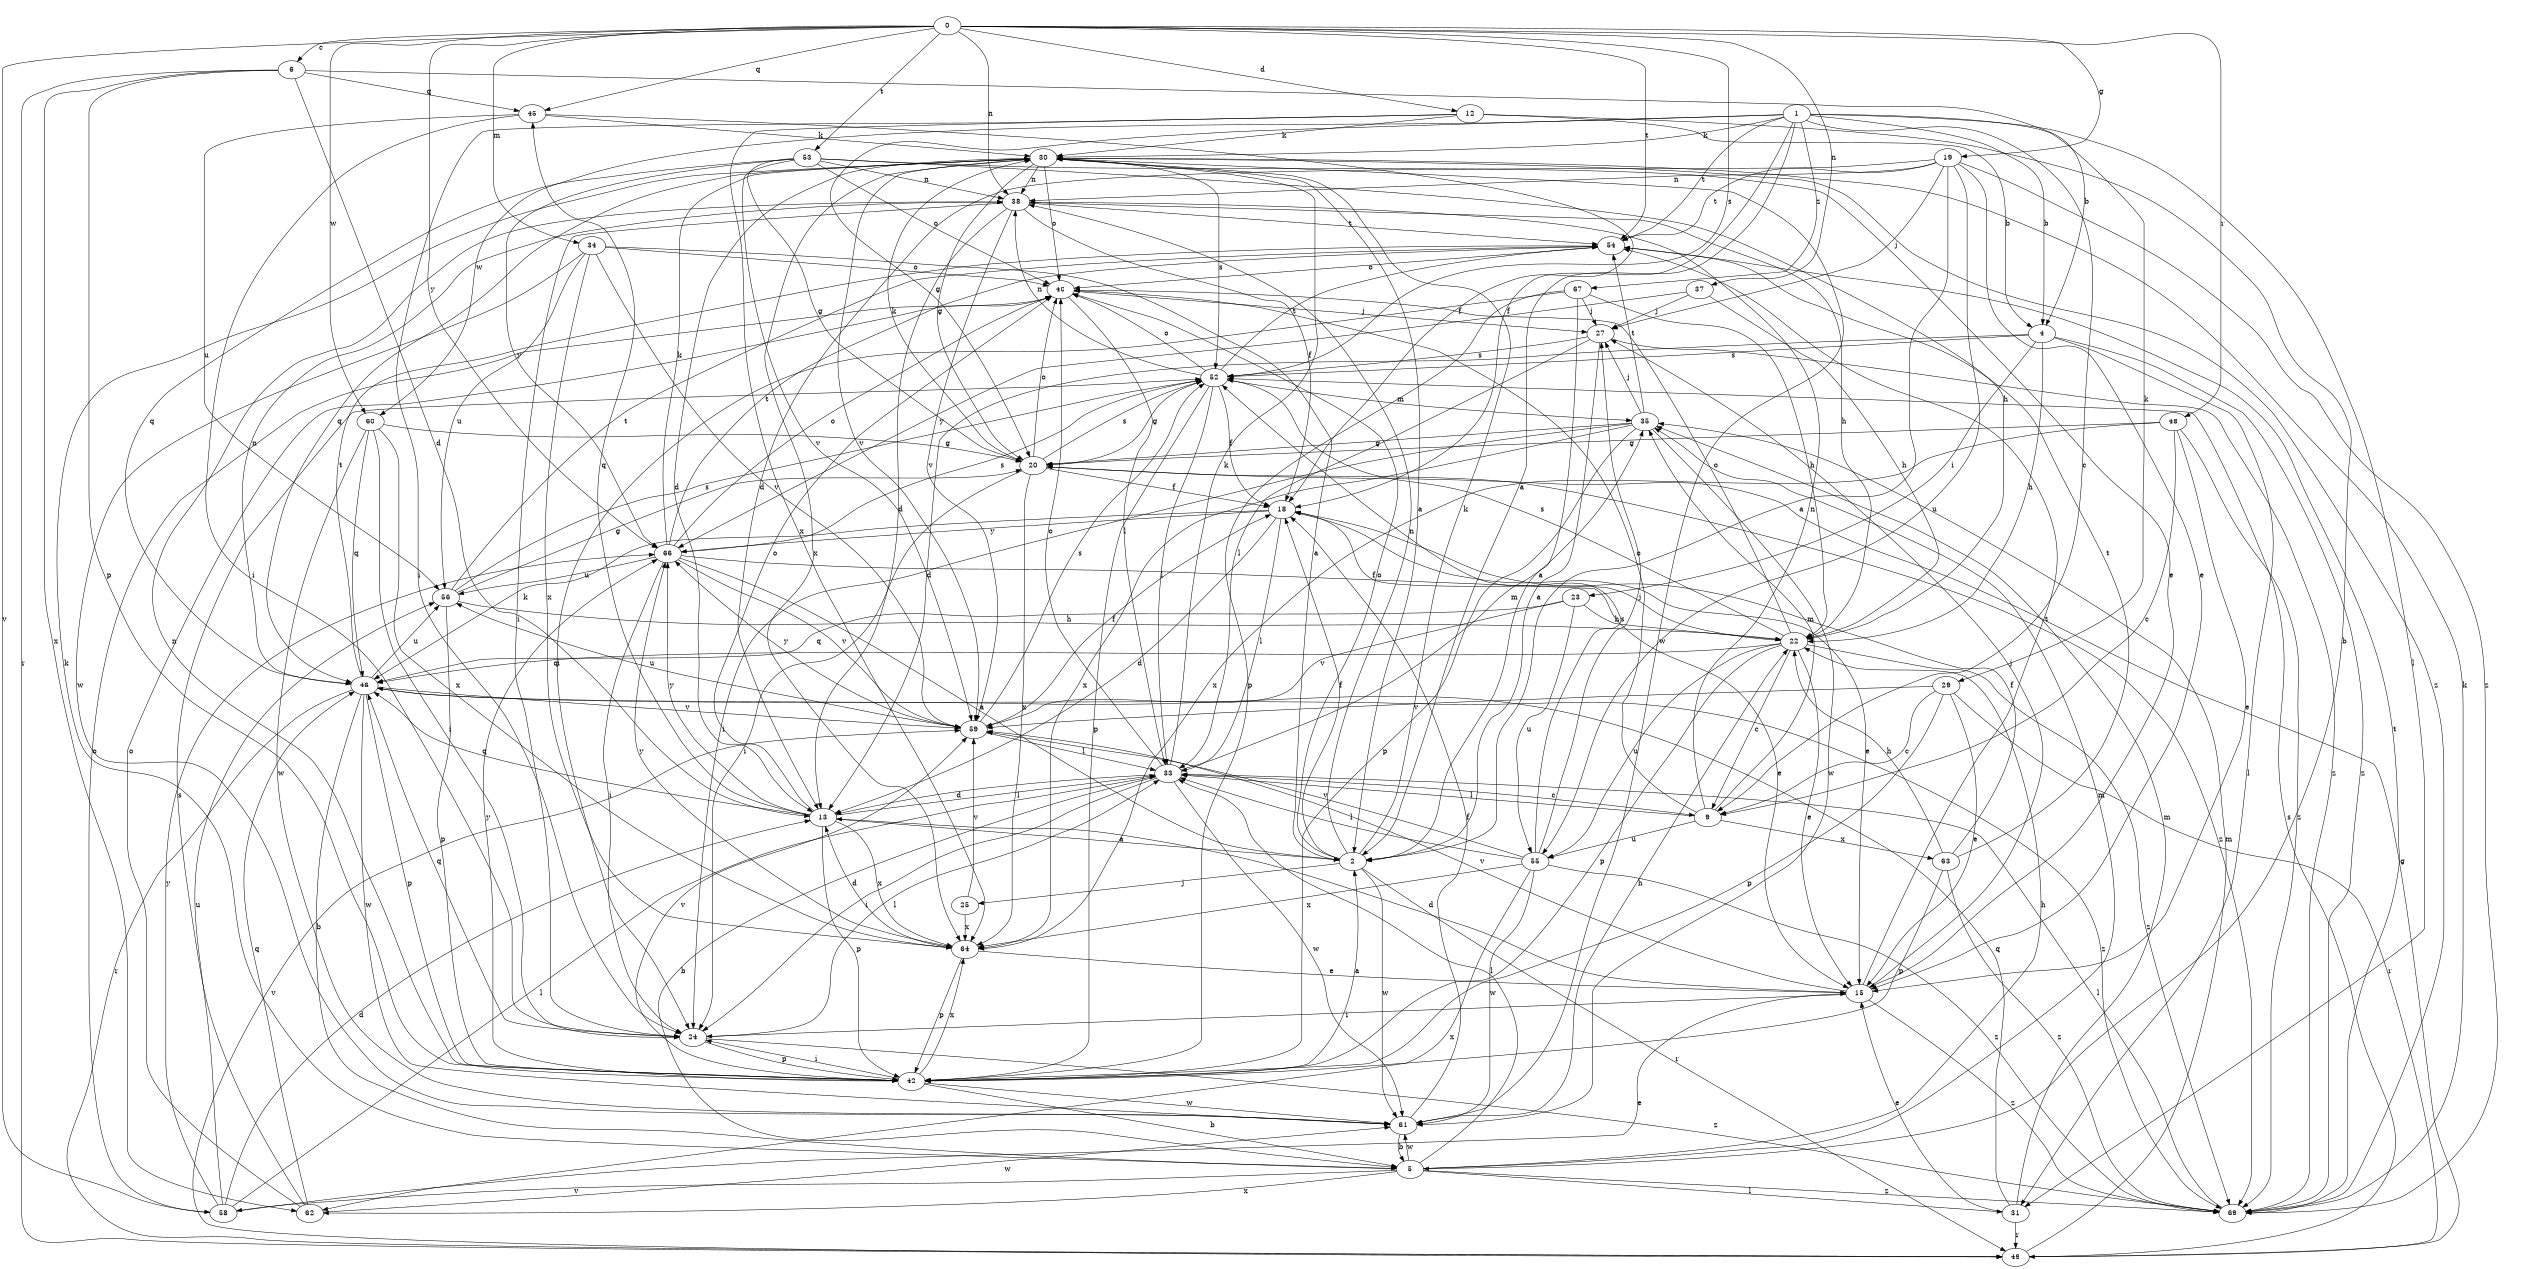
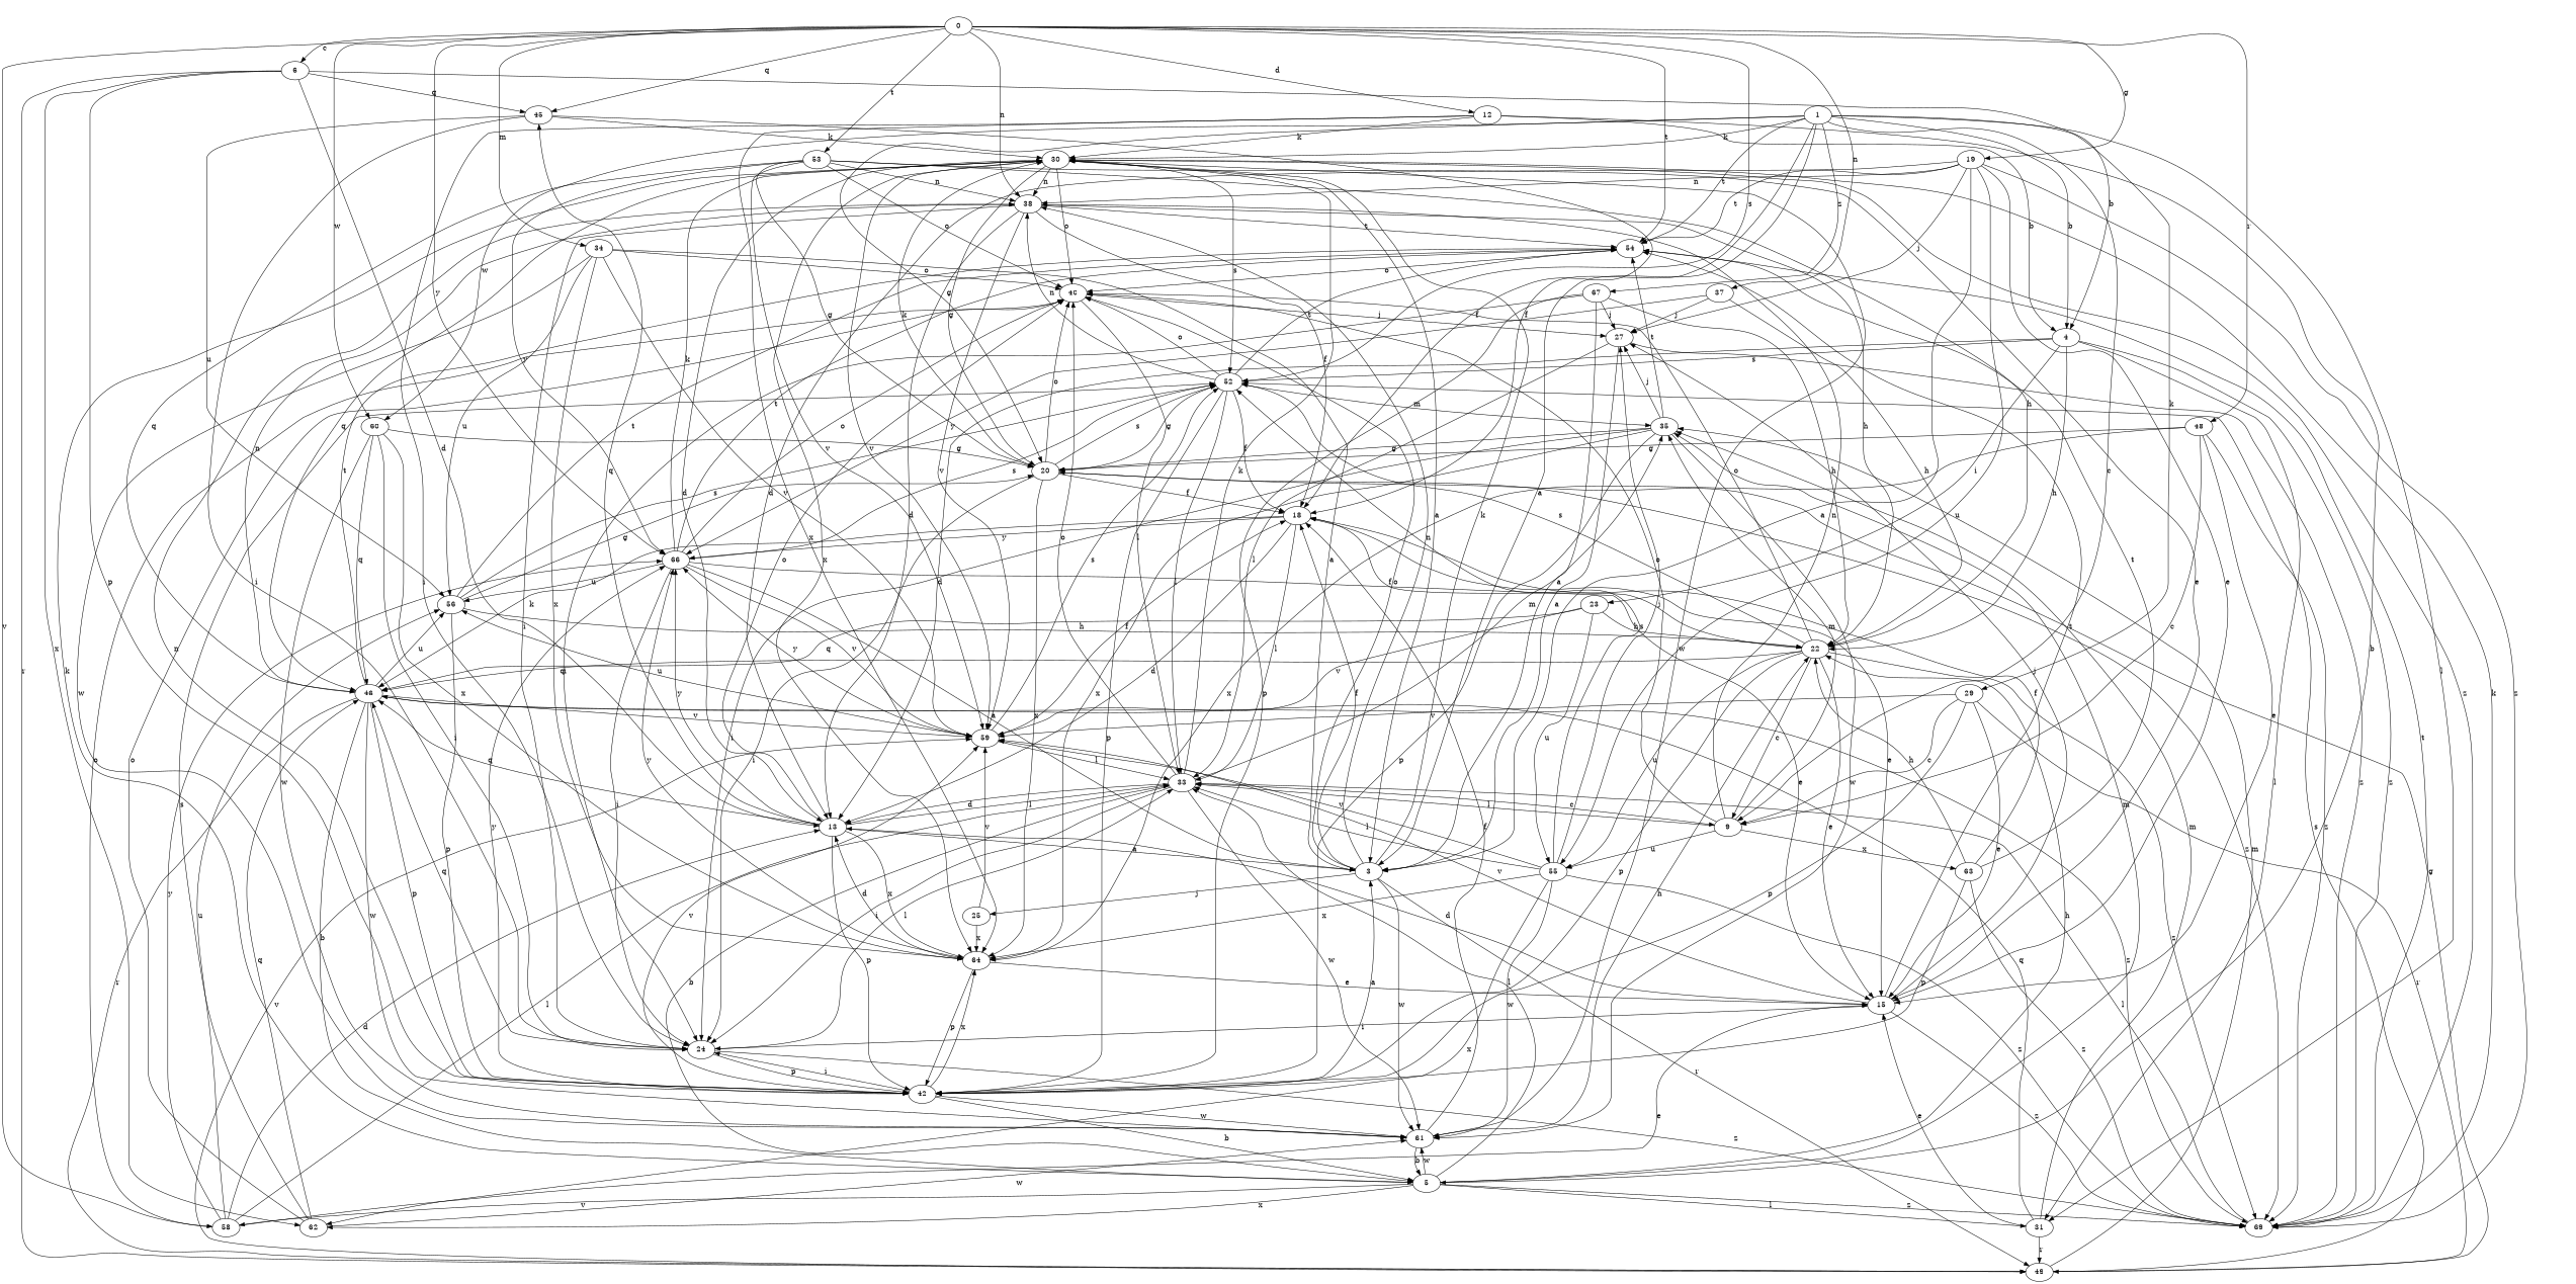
  strict digraph {
    0
    6
    12
    19
    34
    37
    38
    45
    48
    52
    53
    54
    58
    60
    66
    4
    49
    13
    62
    42
    30
    5
    24
    64
-   2
+   2 [label=3]
    69
    55
    15
    27
    40
    61
    59
    56
    22
    18
    9
    20
    33
    35
    46
    1
    29
    31
    67
    25
    23
    63
    0 -> 6 [label=c]
    0 -> 12 [label=d]
    0 -> 19 [label=g]
    0 -> 34 [label=m]
    0 -> 37 [label=n]
    0 -> 38 [label=n]
    0 -> 45 [label=q]
    0 -> 48 [label=r]
    0 -> 52 [label=s]
    0 -> 53 [label=t]
    0 -> 54 [label=t]
    0 -> 58 [label=v]
    0 -> 60 [label=w]
    0 -> 66 [label=y]
    6 -> 45 [label=q]
    6 -> 4 [label=b]
    6 -> 49 [label=r]
    6 -> 13 [label=d]
    6 -> 62 [label=x]
    6 -> 42 [label=p]
    12 -> 4 [label=b]
    12 -> 30 [label=k]
    12 -> 5 [label=b]
    12 -> 24 [label=i]
    12 -> 64 [label=x]
    19 -> 38 [label=n]
    19 -> 54 [label=t]
    19 -> 13 [label=d]
    19 -> 2 [label=a]
    19 -> 69 [label=z]
    19 -> 55 [label=u]
    19 -> 15 [label=e]
    19 -> 27 [label=j]
    34 -> 64 [label=x]
    34 -> 2 [label=a]
    34 -> 40 [label=o]
    34 -> 61 [label=w]
    34 -> 59 [label=v]
    34 -> 56 [label=u]
    37 -> 66 [label=y]
    37 -> 27 [label=j]
    37 -> 22 [label=h]
    38 -> 54 [label=t]
    38 -> 13 [label=d]
    38 -> 24 [label=i]
    38 -> 59 [label=v]
    38 -> 22 [label=h]
    38 -> 18 [label=f]
    45 -> 30 [label=k]
    45 -> 24 [label=i]
    45 -> 56 [label=u]
    45 -> 18 [label=f]
    48 -> 64 [label=x]
    48 -> 69 [label=z]
    48 -> 15 [label=e]
    48 -> 9 [label=c]
    48 -> 20 [label=g]
    52 -> 38 [label=n]
    52 -> 54 [label=t]
    52 -> 42 [label=p]
    52 -> 40 [label=o]
    52 -> 18 [label=f]
    52 -> 20 [label=g]
    52 -> 33 [label=l]
    52 -> 35 [label=m]
    53 -> 38 [label=n]
    53 -> 66 [label=y]
    53 -> 15 [label=e]
    53 -> 40 [label=o]
    53 -> 59 [label=v]
    53 -> 22 [label=h]
    53 -> 20 [label=g]
    53 -> 46 [label=q]
    54 -> 40 [label=o]
    58 -> 66 [label=y]
    58 -> 13 [label=d]
    58 -> 15 [label=e]
    58 -> 40 [label=o]
    58 -> 56 [label=u]
    58 -> 33 [label=l]
    60 -> 24 [label=i]
    60 -> 64 [label=x]
    60 -> 61 [label=w]
    60 -> 20 [label=g]
    60 -> 46 [label=q]
    66 -> 52 [label=s]
    66 -> 54 [label=t]
    66 -> 30 [label=k]
    66 -> 24 [label=i]
    66 -> 2 [label=a]
    66 -> 15 [label=e]
    66 -> 40 [label=o]
    66 -> 59 [label=v]
    66 -> 56 [label=u]
    4 -> 52 [label=s]
    4 -> 13 [label=d]
    4 -> 69 [label=z]
    4 -> 22 [label=h]
    4 -> 31 [label=l]
    4 -> 23 [label=i]
    49 -> 52 [label=s]
    49 -> 59 [label=v]
    49 -> 20 [label=g]
    49 -> 35 [label=m]
    13 -> 45 [label=q]
    13 -> 66 [label=y]
    13 -> 42 [label=p]
    13 -> 64 [label=x]
    13 -> 2 [label=a]
    13 -> 40 [label=o]
    13 -> 33 [label=l]
    13 -> 46 [label=q]
    62 -> 52 [label=s]
    62 -> 40 [label=o]
    62 -> 61 [label=w]
    62 -> 46 [label=q]
    42 -> 38 [label=n]
    42 -> 66 [label=y]
    42 -> 5 [label=b]
    42 -> 24 [label=i]
    42 -> 64 [label=x]
    42 -> 2 [label=a]
    42 -> 61 [label=w]
    42 -> 59 [label=v]
    30 -> 38 [label=n]
    30 -> 52 [label=s]
    30 -> 13 [label=d]
    30 -> 64 [label=x]
    30 -> 2 [label=a]
    30 -> 69 [label=z]
    30 -> 40 [label=o]
    30 -> 61 [label=w]
    30 -> 59 [label=v]
    30 -> 20 [label=g]
    30 -> 46 [label=q]
    5 -> 58 [label=v]
    5 -> 62 [label=x]
    5 -> 30 [label=k]
    5 -> 69 [label=z]
    5 -> 61 [label=w]
    5 -> 22 [label=h]
    5 -> 33 [label=l]
    5 -> 35 [label=m]
    5 -> 31 [label=l]
    24 -> 42 [label=p]
    24 -> 69 [label=z]
    24 -> 33 [label=l]
    24 -> 46 [label=q]
    64 -> 66 [label=y]
    64 -> 13 [label=d]
    64 -> 42 [label=p]
    64 -> 15 [label=e]
    2 -> 38 [label=n]
    2 -> 49 [label=r]
    2 -> 30 [label=k]
    2 -> 40 [label=o]
    2 -> 61 [label=w]
    2 -> 18 [label=f]
    2 -> 25 [label=j]
    69 -> 54 [label=t]
    69 -> 30 [label=k]
    69 -> 33 [label=l]
    55 -> 52 [label=s]
    55 -> 62 [label=x]
    55 -> 64 [label=x]
    55 -> 69 [label=z]
    55 -> 27 [label=j]
    55 -> 61 [label=w]
    55 -> 59 [label=v]
    55 -> 33 [label=l]
    15 -> 54 [label=t]
    15 -> 13 [label=d]
    15 -> 24 [label=i]
    15 -> 69 [label=z]
    15 -> 27 [label=j]
    15 -> 59 [label=v]
-   27 -> 52 [label=s]
    27 -> 2 [label=a]
    27 -> 69 [label=z]
    27 -> 33 [label=l]
    40 -> 27 [label=j]
    40 -> 33 [label=l]
    61 -> 5 [label=b]
    61 -> 22 [label=h]
    61 -> 18 [label=f]
    59 -> 52 [label=s]
    59 -> 66 [label=y]
    59 -> 56 [label=u]
    59 -> 18 [label=f]
    59 -> 33 [label=l]
    56 -> 52 [label=s]
    56 -> 54 [label=t]
    56 -> 42 [label=p]
    56 -> 22 [label=h]
    56 -> 20 [label=g]
    22 -> 52 [label=s]
    22 -> 42 [label=p]
    22 -> 69 [label=z]
    22 -> 55 [label=u]
    22 -> 15 [label=e]
    22 -> 40 [label=o]
    22 -> 18 [label=f]
    22 -> 9 [label=c]
    22 -> 46 [label=q]
    18 -> 66 [label=y]
    18 -> 13 [label=d]
    18 -> 15 [label=e]
    18 -> 33 [label=l]
    18 -> 46 [label=k]
    9 -> 38 [label=n]
    9 -> 55 [label=u]
    9 -> 40 [label=o]
    9 -> 33 [label=l]
    9 -> 35 [label=m]
    9 -> 63 [label=x]
    20 -> 52 [label=s]
    20 -> 30 [label=k]
    20 -> 24 [label=i]
    20 -> 64 [label=x]
    20 -> 69 [label=z]
    20 -> 40 [label=o]
    20 -> 18 [label=f]
    33 -> 13 [label=d]
    33 -> 30 [label=k]
    33 -> 5 [label=b]
    33 -> 24 [label=i]
    33 -> 40 [label=o]
    33 -> 61 [label=w]
    33 -> 9 [label=c]
    33 -> 35 [label=m]
    35 -> 54 [label=t]
    35 -> 42 [label=p]
    35 -> 24 [label=i]
    35 -> 64 [label=x]
    35 -> 27 [label=j]
    35 -> 61 [label=w]
    35 -> 20 [label=g]
    46 -> 38 [label=n]
    46 -> 54 [label=t]
    46 -> 49 [label=r]
    46 -> 42 [label=p]
    46 -> 5 [label=b]
    46 -> 69 [label=z]
    46 -> 61 [label=w]
    46 -> 59 [label=v]
    46 -> 56 [label=u]
    1 -> 54 [label=t]
    1 -> 60 [label=w]
    1 -> 4 [label=b]
    1 -> 30 [label=k]
    1 -> 2 [label=a]
    1 -> 18 [label=f]
    1 -> 9 [label=c]
    1 -> 20 [label=g]
    1 -> 29 [label=k]
    1 -> 31 [label=l]
    1 -> 67 [label=z]
    29 -> 49 [label=r]
    29 -> 42 [label=p]
    29 -> 15 [label=e]
    29 -> 59 [label=v]
    29 -> 9 [label=c]
    31 -> 49 [label=r]
    31 -> 15 [label=e]
    31 -> 35 [label=m]
    31 -> 46 [label=q]
    67 -> 42 [label=p]
    67 -> 24 [label=i]
    67 -> 2 [label=a]
    67 -> 27 [label=j]
    67 -> 22 [label=h]
    25 -> 64 [label=x]
    25 -> 59 [label=v]
    23 -> 55 [label=u]
    23 -> 59 [label=v]
    23 -> 22 [label=h]
    23 -> 46 [label=q]
    63 -> 54 [label=t]
    63 -> 42 [label=p]
    63 -> 69 [label=z]
    63 -> 22 [label=h]
    63 -> 18 [label=f]
  }
